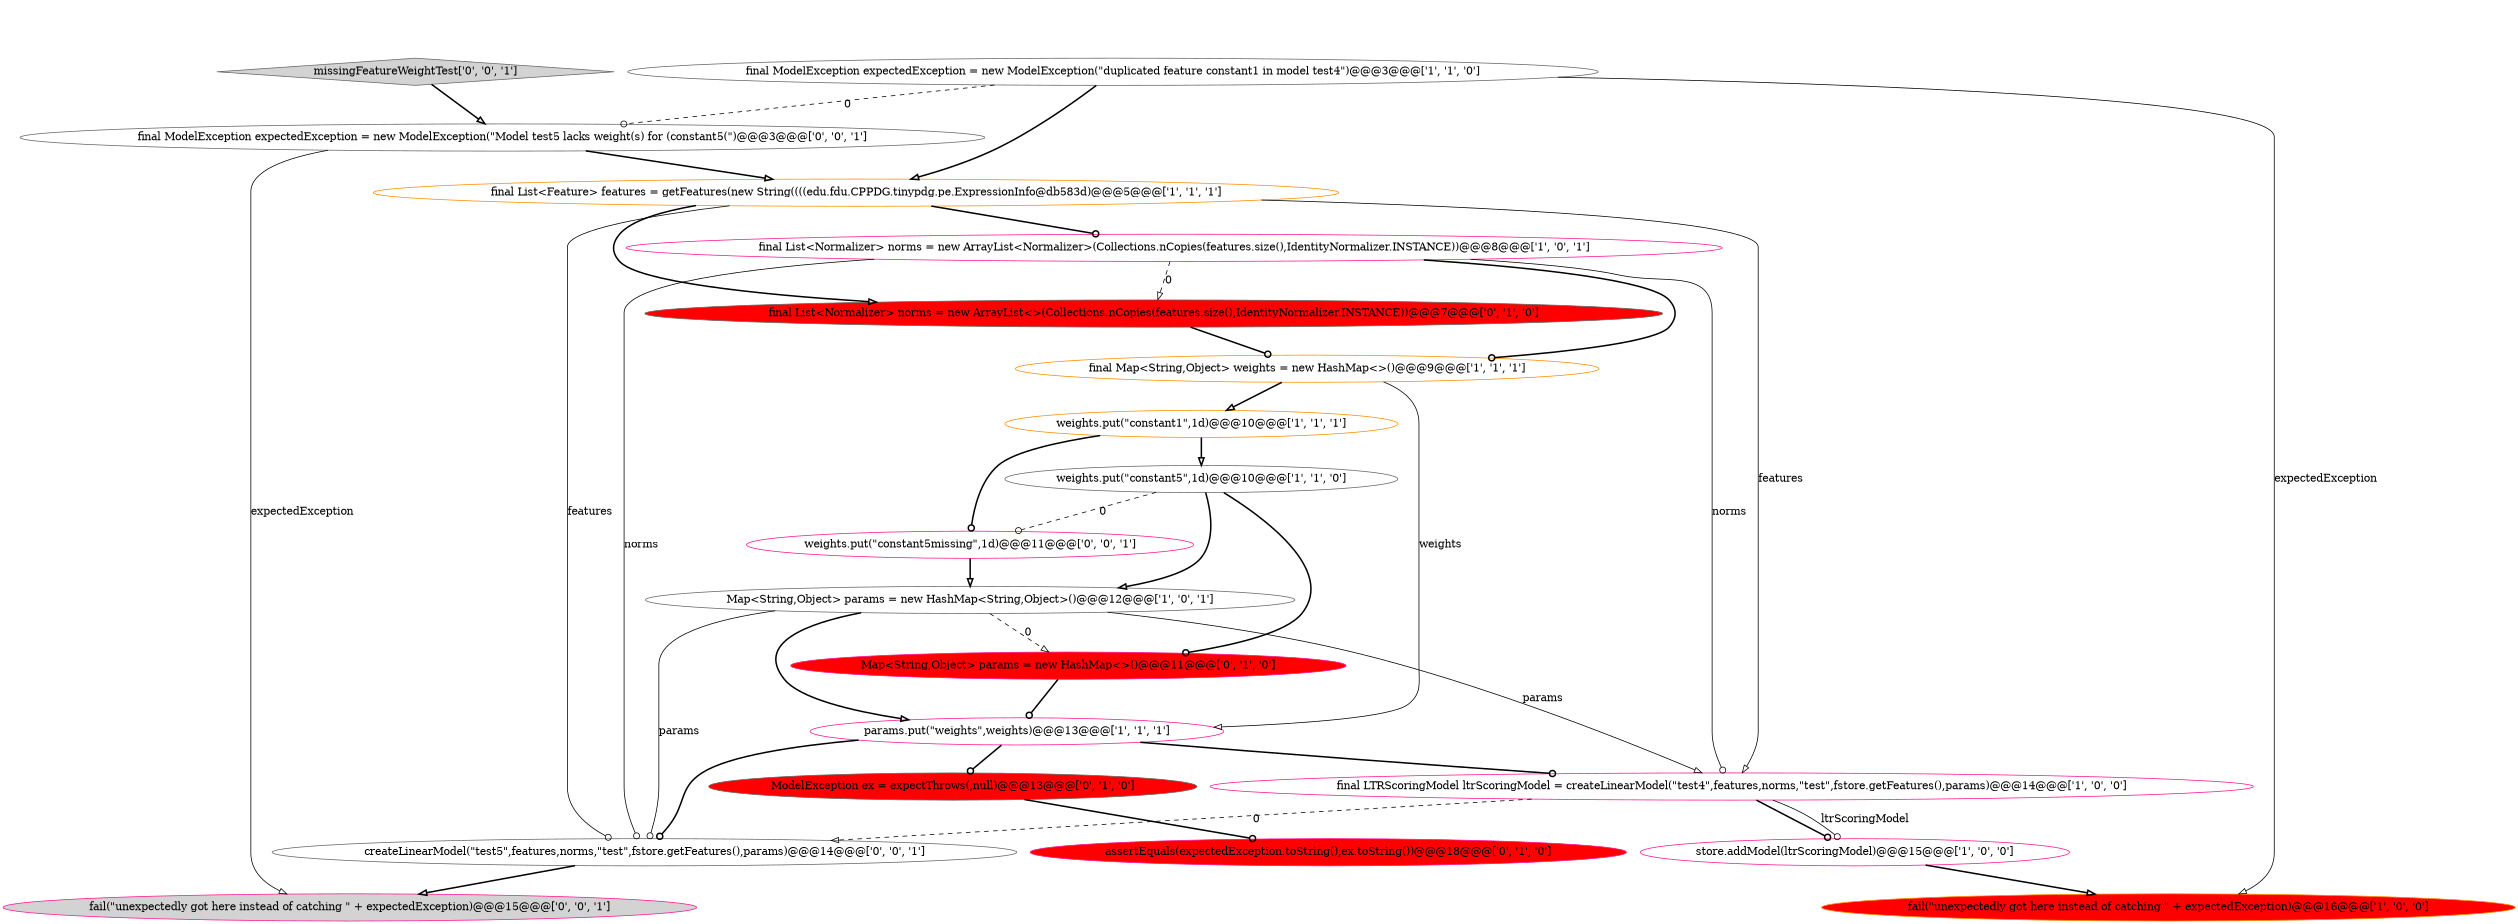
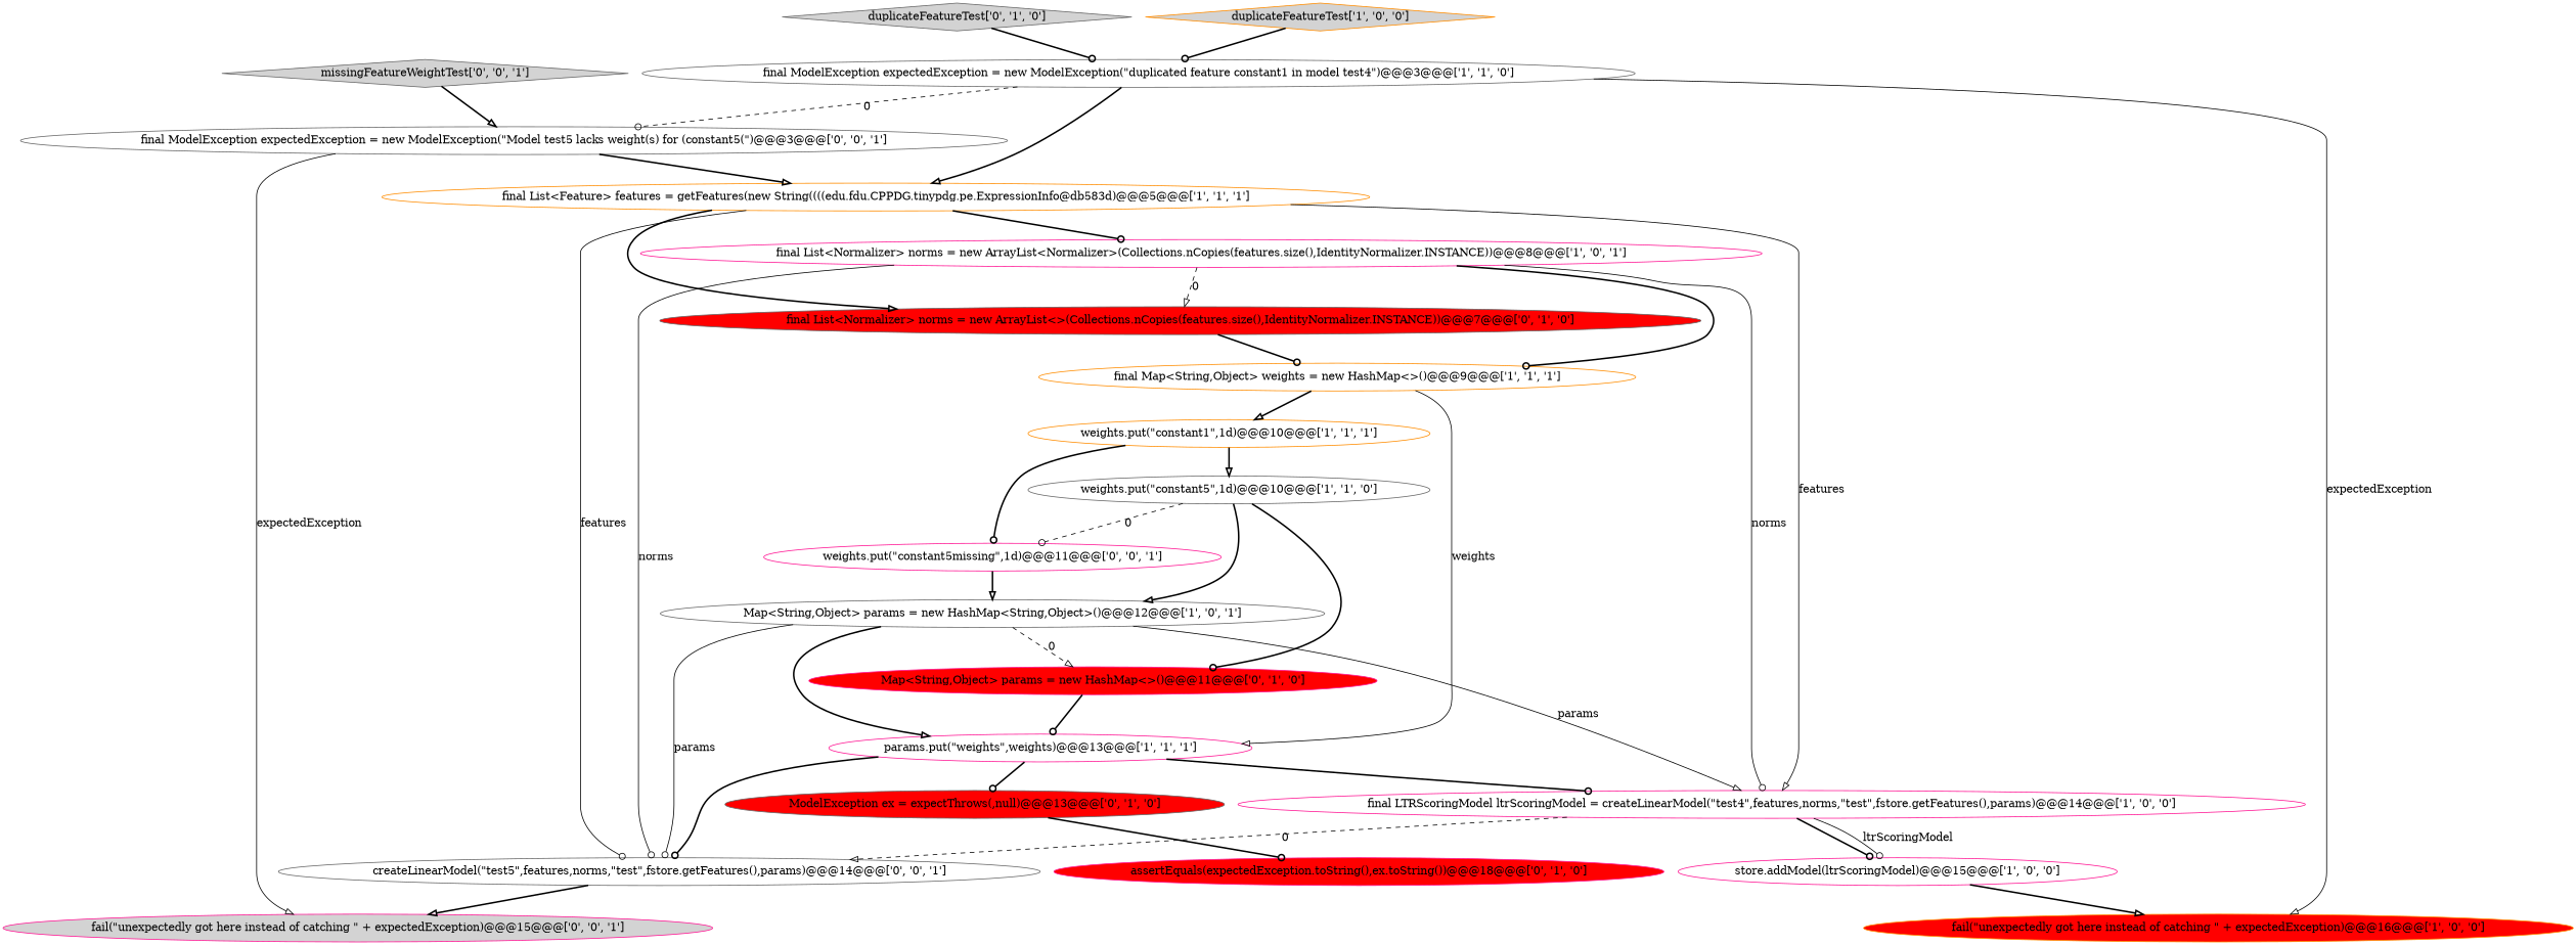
  digraph {
    node [color=gray40 fillcolor=white shape=ellipse style=filled]
    edge [arrowhead=odot style=bold]
+   n1 [fillcolor=lightgray label="duplicateFeatureTest['0', '1', '0']" shape=diamond]
    n2 [label="final ModelException expectedException = new ModelException(\"duplicated feature constant1 in model test4\")@@@3@@@['1', '1', '0']"]
    n3 [color=darkorange fillcolor=red label="fail(\"unexpectedly got here instead of catching \" + expectedException)@@@16@@@['1', '0', '0']"]
    n4 [color=darkorange label="final List<Feature> features = getFeatures(new String((((edu.fdu.CPPDG.tinypdg.pe.ExpressionInfo@db583d)@@@5@@@['1', '1', '1']"]
    n5 [label="final ModelException expectedException = new ModelException(\"Model test5 lacks weight(s) for (constant5(\")@@@3@@@['0', '0', '1']"]
    n6 [color=deeppink fillcolor=red label="assertEquals(expectedException.toString(),ex.toString())@@@18@@@['0', '1', '0']"]
    n7 [color=deeppink label="final List<Normalizer> norms = new ArrayList<Normalizer>(Collections.nCopies(features.size(),IdentityNormalizer.INSTANCE))@@@8@@@['1', '0', '1']"]
    n8 [label="createLinearModel(\"test5\",features,norms,\"test\",fstore.getFeatures(),params)@@@14@@@['0', '0', '1']"]
    n9 [color=deeppink label="final LTRScoringModel ltrScoringModel = createLinearModel(\"test4\",features,norms,\"test\",fstore.getFeatures(),params)@@@14@@@['1', '0', '0']"]
    n10 [color=darkorange label="final Map<String,Object> weights = new HashMap<>()@@@9@@@['1', '1', '1']"]
    n11 [fillcolor=red label="final List<Normalizer> norms = new ArrayList<>(Collections.nCopies(features.size(),IdentityNormalizer.INSTANCE))@@@7@@@['0', '1', '0']"]
    n12 [color=deeppink fillcolor=lightgray label="fail(\"unexpectedly got here instead of catching \" + expectedException)@@@15@@@['0', '0', '1']"]
    n13 [color=deeppink label="store.addModel(ltrScoringModel)@@@15@@@['1', '0', '0']"]
    n14 [color=deeppink label="params.put(\"weights\",weights)@@@13@@@['1', '1', '1']"]
    n15 [color=darkorange label="weights.put(\"constant1\",1d)@@@10@@@['1', '1', '1']"]
+   n16 [color=darkorange fillcolor=lightgray label="duplicateFeatureTest['1', '0', '0']" shape=diamond]
    n17 [label="weights.put(\"constant5\",1d)@@@10@@@['1', '1', '0']"]
    n18 [color=deeppink fillcolor=red label="Map<String,Object> params = new HashMap<>()@@@11@@@['0', '1', '0']"]
    n19 [color=deeppink label="weights.put(\"constant5missing\",1d)@@@11@@@['0', '0', '1']"]
    n20 [label="Map<String,Object> params = new HashMap<String,Object>()@@@12@@@['1', '0', '1']"]
    n21 [fillcolor=red label="ModelException ex = expectThrows(,null)@@@13@@@['0', '1', '0']"]
    n22 [fillcolor=lightgray label="missingFeatureWeightTest['0', '0', '1']" shape=diamond]
+   n1 -> n2
    n2 -> n3 [arrowhead=onormal label=expectedException style=solid]
    n2 -> n4 [arrowhead=onormal]
    n2 -> n5 [label=0 style=dashed]
    n4 -> n7
    n4 -> n8 [label=features style=solid]
    n4 -> n9 [arrowhead=onormal label=features style=solid]
    n4 -> n11 [arrowhead=onormal]
    n5 -> n4 [arrowhead=onormal]
    n5 -> n12 [arrowhead=onormal label=expectedException style=solid]
    n7 -> n8 [label=norms style=solid]
    n7 -> n9 [label=norms style=solid]
    n7 -> n10
    n7 -> n11 [arrowhead=onormal label=0 style=dashed]
    n8 -> n12 [arrowhead=onormal]
    n9 -> n8 [arrowhead=onormal label=0 style=dashed]
    n9 -> n13
    n9 -> n13 [label=ltrScoringModel style=solid]
    n10 -> n14 [arrowhead=onormal label=weights style=solid]
    n10 -> n15 [arrowhead=onormal]
    n11 -> n10
    n13 -> n3 [arrowhead=onormal]
    n14 -> n8
    n14 -> n9
    n14 -> n21
    n15 -> n17 [arrowhead=onormal]
    n15 -> n19
+   n16 -> n2
    n17 -> n18
    n17 -> n19 [label=0 style=dashed]
    n17 -> n20 [arrowhead=onormal]
    n18 -> n14
    n19 -> n20 [arrowhead=onormal]
    n20 -> n8 [label=params style=solid]
    n20 -> n9 [arrowhead=onormal label=params style=solid]
    n20 -> n14 [arrowhead=onormal]
    n20 -> n18 [arrowhead=onormal label=0 style=dashed]
    n21 -> n6
    n22 -> n5 [arrowhead=onormal]
  }
